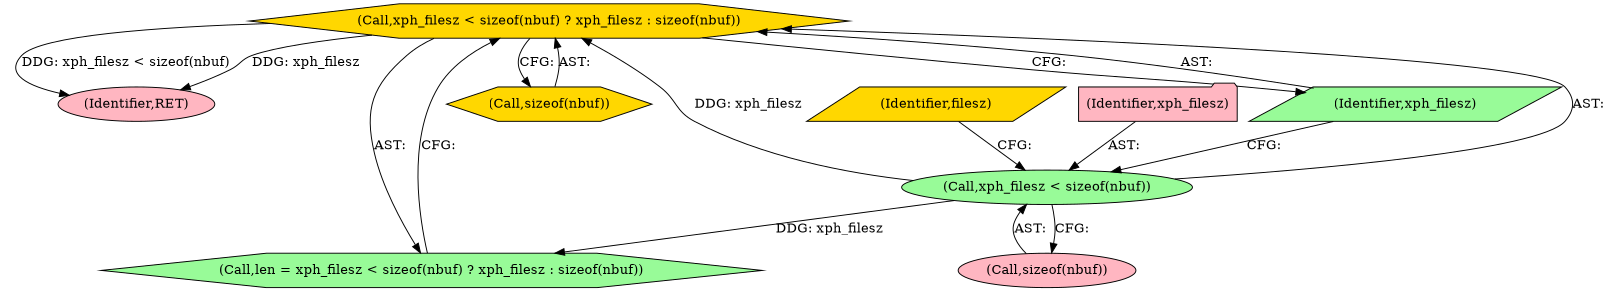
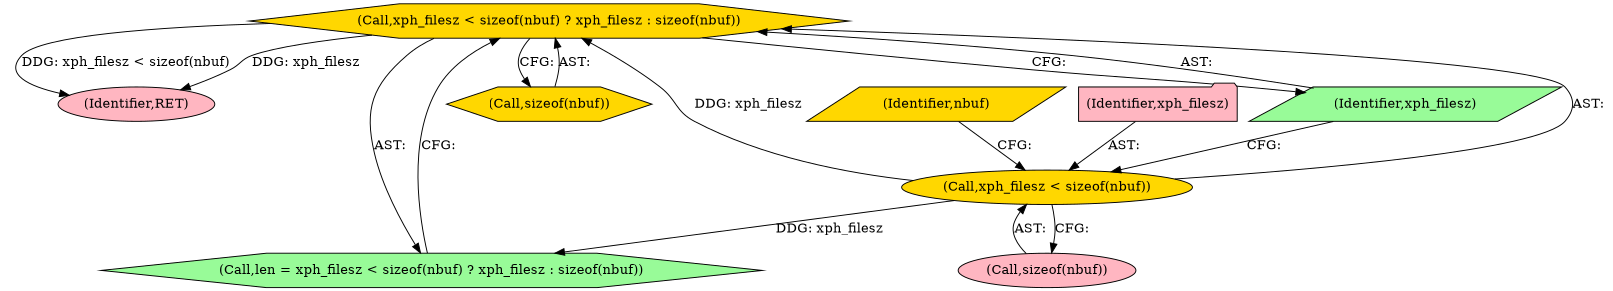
  digraph {
    node [fillcolor=gold shape=hexagon style=filled]
    n1 [label="(Call,xph_filesz < sizeof(nbuf) ? xph_filesz : sizeof(nbuf))"]
    n2 [fillcolor=lightpink label="(Identifier,RET)" shape=ellipse]
    n3 [fillcolor=palegreen label="(Identifier,xph_filesz)" shape=parallelogram]
    n4 [fillcolor=palegreen label="(Call,len = xph_filesz < sizeof(nbuf) ? xph_filesz : sizeof(nbuf))"]
    n5 [label="(Call,sizeof(nbuf))"]
-   n6 [fillcolor=palegreen label="(Call,xph_filesz < sizeof(nbuf))" shape=ellipse]
+   n6 [label="(Call,xph_filesz < sizeof(nbuf))" shape=ellipse]
    n7 [fillcolor=lightpink label="(Call,sizeof(nbuf))" shape=ellipse]
-   n8 [label="(Identifier,filesz)" shape=parallelogram]
+   n8 [label="(Identifier,nbuf)" shape=parallelogram]
    n9 [fillcolor=lightpink label="(Identifier,xph_filesz)" shape=folder]
    n1 -> n2 [label="DDG: xph_filesz < sizeof(nbuf)"]
    n1 -> n2 [label="DDG: xph_filesz"]
    n1 -> n3 [label="CFG: "]
    n1 -> n4 [label="AST: "]
    n1 -> n5 [label="CFG: "]
    n3 -> n1 [label="AST: "]
    n3 -> n6 [label="CFG: "]
    n4 -> n1 [label="CFG: "]
    n5 -> n1 [label="AST: "]
    n6 -> n1 [label="AST: "]
    n6 -> n1 [label="DDG: xph_filesz"]
    n6 -> n4 [label="DDG: xph_filesz"]
    n6 -> n7 [label="CFG: "]
    n7 -> n6 [label="AST: "]
    n8 -> n6 [label="CFG: "]
    n9 -> n6 [label="AST: "]
  }
